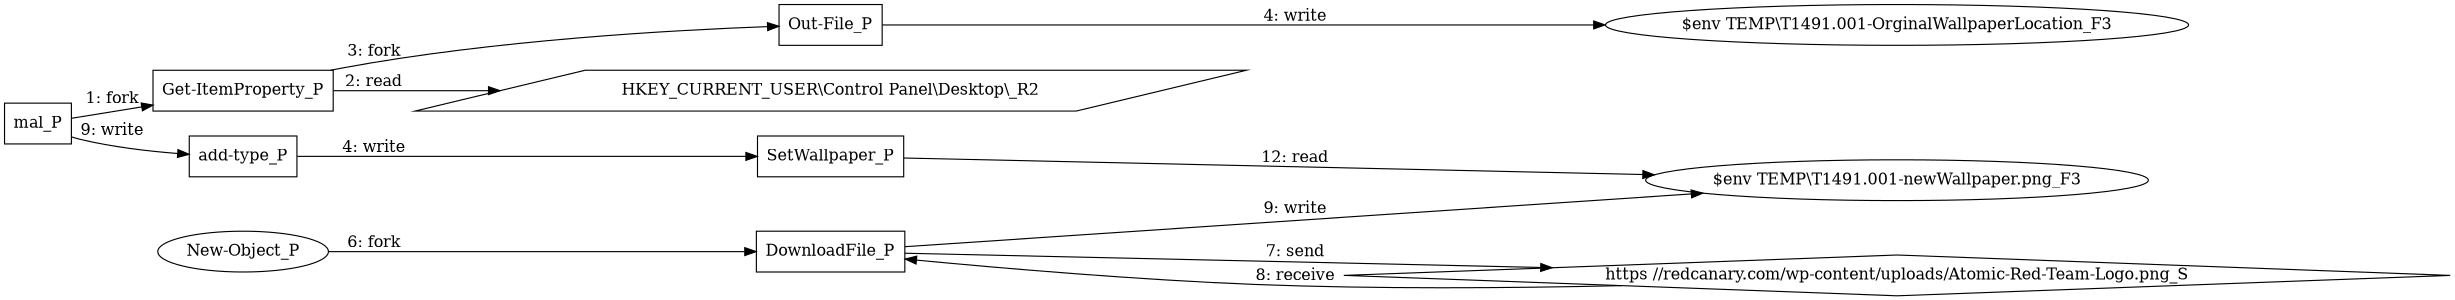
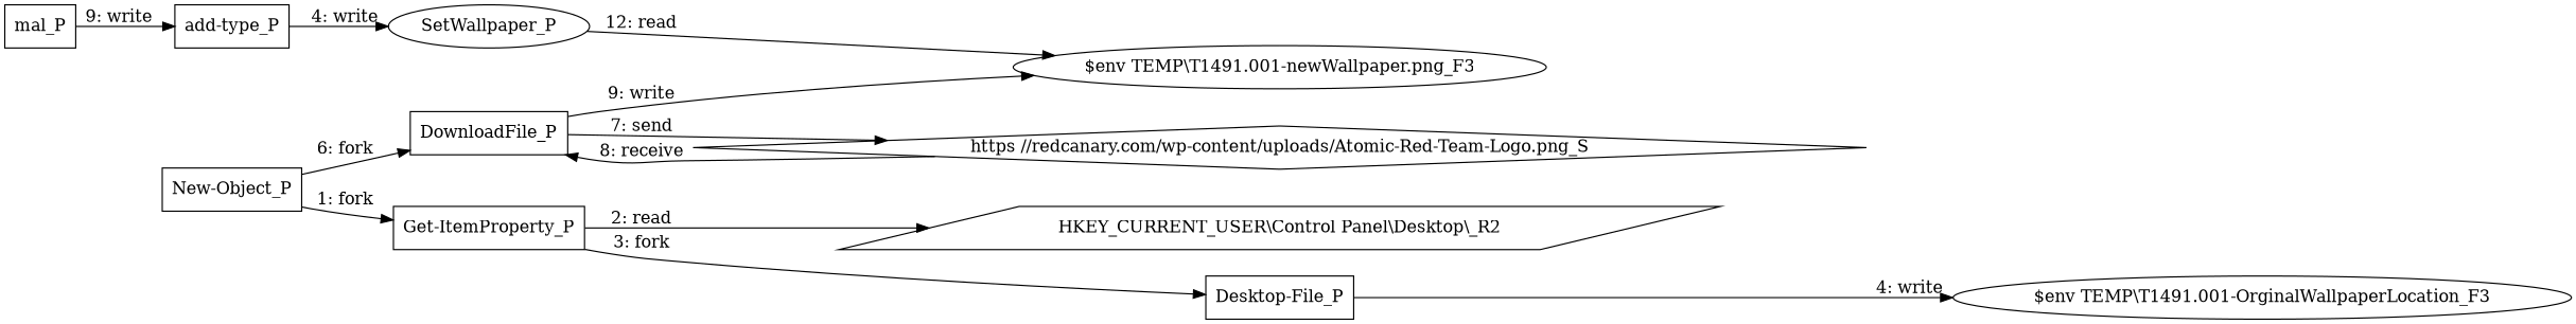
  digraph {
    engine=neato
    fixedsize=false
    fontsize=10
    nodesep=0.3
    rankdir=LR
    ranksep=0
    splines=true
    node [node_type=Process shape=box]
    mal_P
    "Get-ItemProperty_P"
    "add-type_P"
-   "Out-File_P"
+   "Out-File_P" [label="Desktop-File_P"]
    "HKEY_CURRENT_USER\\Control Panel\\Desktop\\_R2" [node_type=Registry shape=parallelogram]
-   "New-Object_P" [shape=ellipse]
+   "New-Object_P"
    DownloadFile_P
-   SetWallpaper_P
+   SetWallpaper_P [shape=ellipse]
    "$env TEMP\\T1491.001-OrginalWallpaperLocation_F3" [node_type=File shape=ellipse]
    "$env TEMP\\T1491.001-newWallpaper.png_F3" [node_type=File shape=ellipse]
    "https //redcanary.com/wp-content/uploads/Atomic-Red-Team-Logo.png_S" [node_type=Socket shape=diamond]
-   mal_P -> "Get-ItemProperty_P" [label="1: fork"]
+   "New-Object_P" -> "Get-ItemProperty_P" [label="1: fork"]
    mal_P -> "add-type_P" [label="9: write"]
    "Get-ItemProperty_P" -> "Out-File_P" [label="3: fork"]
    "Get-ItemProperty_P" -> "HKEY_CURRENT_USER\\Control Panel\\Desktop\\_R2" [label="2: read"]
    "add-type_P" -> SetWallpaper_P [label="4: write"]
    "Out-File_P" -> "$env TEMP\\T1491.001-OrginalWallpaperLocation_F3" [label="4: write"]
    "New-Object_P" -> DownloadFile_P [label="6: fork"]
    DownloadFile_P -> "$env TEMP\\T1491.001-newWallpaper.png_F3" [label="9: write"]
    DownloadFile_P -> "https //redcanary.com/wp-content/uploads/Atomic-Red-Team-Logo.png_S" [label="7: send"]
    SetWallpaper_P -> "$env TEMP\\T1491.001-newWallpaper.png_F3" [label="12: read"]
    "https //redcanary.com/wp-content/uploads/Atomic-Red-Team-Logo.png_S" -> DownloadFile_P [label="8: receive"]
  }
